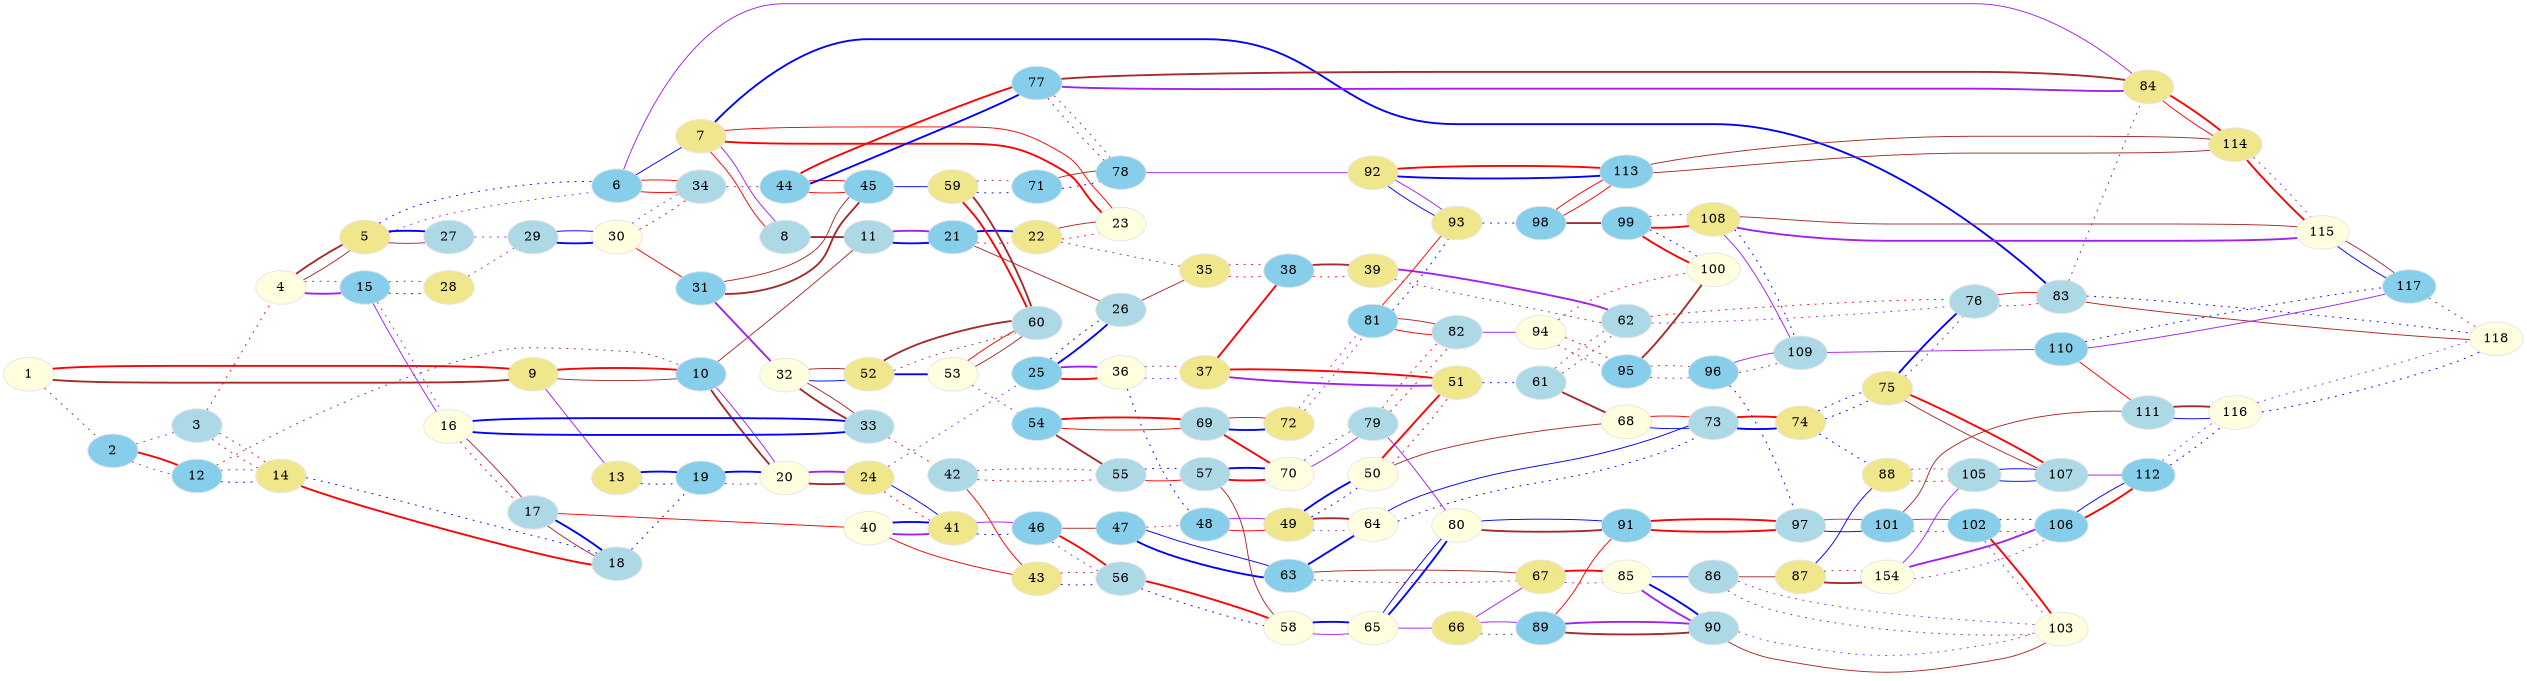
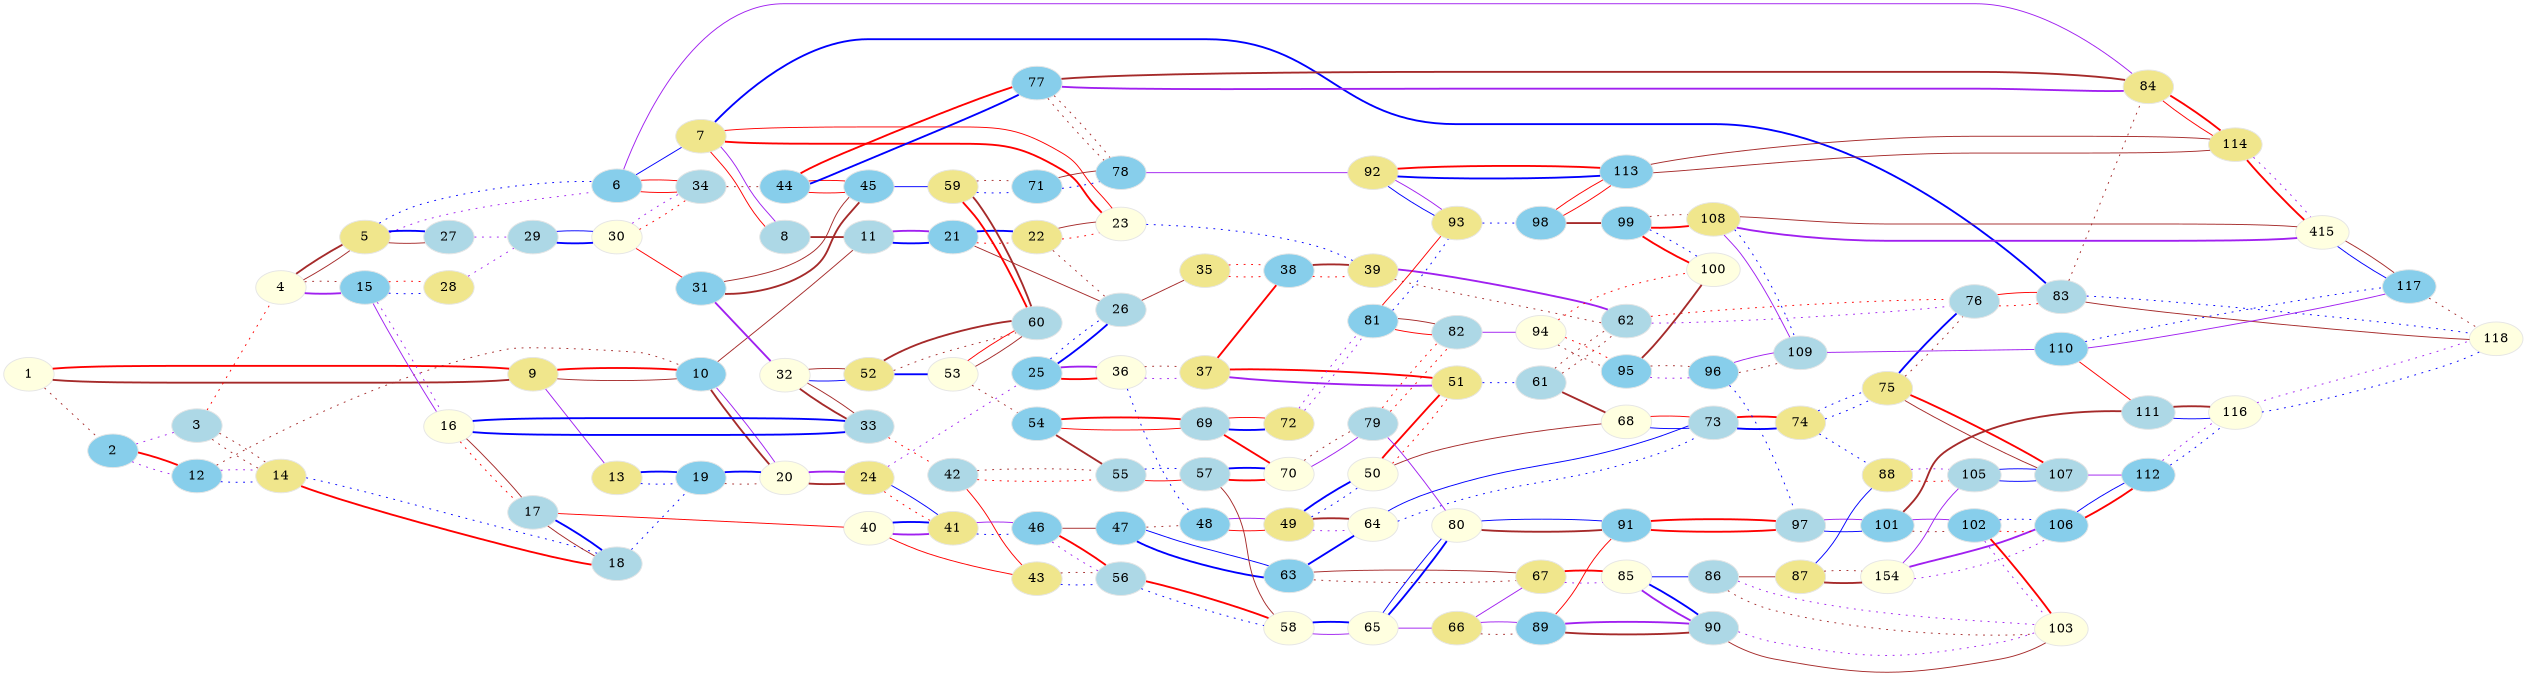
  graph {
    rankdir=LR
    node [color=gray90 fillcolor=skyblue style=filled]
    edge [color=brown style=dotted]
    1 [fillcolor=lightyellow]
    2
    9 [fillcolor=khaki]
    3 [fillcolor=lightblue]
    12
    10
    13 [fillcolor=khaki]
    4 [fillcolor=lightyellow]
    14 [fillcolor=khaki]
    5 [fillcolor=khaki]
    15
    18 [fillcolor=lightblue]
    6
    27 [fillcolor=lightblue]
    16 [fillcolor=lightyellow]
    28 [fillcolor=khaki]
    7 [fillcolor=khaki]
    34 [fillcolor=lightblue]
    84 [fillcolor=khaki]
    29 [fillcolor=lightblue]
    8 [fillcolor=lightblue]
    23 [fillcolor=lightyellow]
    83 [fillcolor=lightblue]
    44
    114 [fillcolor=khaki]
    11 [fillcolor=lightblue]
    39 [fillcolor=khaki]
    118 [fillcolor=lightyellow]
    21
    20 [fillcolor=lightyellow]
    19
    24 [fillcolor=khaki]
    22 [fillcolor=khaki]
    26 [fillcolor=lightblue]
    17 [fillcolor=lightblue]
    33 [fillcolor=lightblue]
    40 [fillcolor=lightyellow]
    42 [fillcolor=lightblue]
    41 [fillcolor=khaki]
    43 [fillcolor=khaki]
    25
    35 [fillcolor=khaki]
    38
    62 [fillcolor=lightblue]
    36 [fillcolor=lightyellow]
    46
    37 [fillcolor=khaki]
    48
    30 [fillcolor=lightyellow]
    31
    32 [fillcolor=lightyellow]
    45
    52 [fillcolor=khaki]
    59 [fillcolor=khaki]
    53 [fillcolor=lightyellow]
    60 [fillcolor=lightblue]
    55 [fillcolor=lightblue]
    77
    51 [fillcolor=khaki]
    49 [fillcolor=khaki]
    61 [fillcolor=lightblue]
    76 [fillcolor=lightblue]
    56 [fillcolor=lightblue]
    47
    57 [fillcolor=lightblue]
    58 [fillcolor=lightyellow]
    78
    71
    63
    64 [fillcolor=lightyellow]
    67 [fillcolor=khaki]
    50 [fillcolor=lightyellow]
    68 [fillcolor=lightyellow]
    73 [fillcolor=lightblue]
    54
    69 [fillcolor=lightblue]
    70 [fillcolor=lightyellow]
    72 [fillcolor=khaki]
    65 [fillcolor=lightyellow]
    79 [fillcolor=lightblue]
    66 [fillcolor=khaki]
    80 [fillcolor=lightyellow]
    85 [fillcolor=lightyellow]
    74 [fillcolor=khaki]
    89
    91
    90 [fillcolor=lightblue]
    86 [fillcolor=lightblue]
    81
    82 [fillcolor=lightblue]
    92 [fillcolor=khaki]
    93 [fillcolor=khaki]
    75 [fillcolor=khaki]
    88 [fillcolor=khaki]
    107 [fillcolor=lightblue]
    105 [fillcolor=lightblue]
    112
    113
    94 [fillcolor=lightyellow]
    97 [fillcolor=lightblue]
    98
    95
    100 [fillcolor=lightyellow]
-   115 [fillcolor=lightyellow]
+   115 [fillcolor=lightyellow label=415]
    87 [fillcolor=khaki]
    103 [fillcolor=lightyellow]
    n107 [fillcolor=lightyellow label=154]
    106
    101
    99
    96
    109 [fillcolor=lightblue]
    110
    102
    111 [fillcolor=lightblue]
    108 [fillcolor=khaki]
    116 [fillcolor=lightyellow]
    117
    1 -- 2
    1 -- 9 [style=bold]
    1 -- 9 [color=red style=bold]
    2 -- 3 [color=purple]
    2 -- 12 [color=purple]
    2 -- 12 [color=red style=bold]
    9 -- 10 [style=solid]
    9 -- 10 [color=red style=bold]
    9 -- 13 [color=purple style=solid]
    3 -- 4 [color=red]
    3 -- 14
    3 -- 14
    12 -- 10
    12 -- 14 [color=blue]
    12 -- 14 [color=purple]
    10 -- 11 [style=solid]
    10 -- 20 [style=bold]
    10 -- 20 [color=purple style=solid]
    13 -- 19 [color=blue]
    13 -- 19 [color=blue style=bold]
    4 -- 5 [style=solid]
    4 -- 5 [style=bold]
    4 -- 15 [color=purple style=bold]
    4 -- 15
    14 -- 18 [color=red style=bold]
    14 -- 18 [color=blue]
    5 -- 6 [color=purple]
    5 -- 6 [color=blue]
    5 -- 27 [style=solid]
    5 -- 27 [color=blue style=bold]
    15 -- 16 [color=purple style=solid]
    15 -- 16 [color=purple]
    15 -- 28 [color=blue]
    15 -- 28 [color=red]
    18 -- 19 [color=blue]
    6 -- 7 [color=blue style=solid]
    6 -- 34 [color=red style=solid]
    6 -- 34 [color=red style=solid]
    6 -- 84 [color=purple style=solid]
    27 -- 29 [color=purple]
    16 -- 17 [color=red]
    16 -- 17 [style=solid]
    16 -- 33 [color=blue style=bold]
    16 -- 33 [color=blue style=bold]
    28 -- 29 [color=purple]
    7 -- 8 [color=red style=solid]
    7 -- 8 [color=purple style=solid]
    7 -- 23 [color=red style=bold]
    7 -- 23 [color=red style=solid]
    7 -- 83 [color=blue style=bold]
    34 -- 44
    84 -- 114 [color=red style=solid]
    84 -- 114 [color=red style=bold]
    29 -- 30 [color=blue style=bold]
    29 -- 30 [color=blue style=solid]
    8 -- 11 [style=bold]
+   23 -- 39 [color=blue]
    83 -- 84
    83 -- 118 [style=solid]
    83 -- 118 [color=blue]
    44 -- 45 [color=red style=solid]
    44 -- 45 [color=red style=solid]
    44 -- 77 [color=blue style=bold]
    44 -- 77 [color=red style=bold]
    114 -- 115 [color=red style=bold]
    114 -- 115 [color=purple]
    11 -- 21 [color=blue style=bold]
    11 -- 21 [color=purple style=bold]
    39 -- 62
    39 -- 62 [color=purple style=bold]
    21 -- 22 [color=red]
    21 -- 22 [color=blue style=bold]
    21 -- 26 [style=solid]
    20 -- 24 [style=bold]
    20 -- 24 [color=purple style=bold]
    19 -- 20
    19 -- 20 [color=blue style=bold]
    24 -- 41 [color=red]
    24 -- 41 [color=blue style=solid]
    24 -- 25 [color=purple]
    22 -- 23 [color=red]
    22 -- 23 [style=solid]
-   22 -- 35
+   22 -- 26
    26 -- 35 [style=solid]
    17 -- 18 [style=solid]
    17 -- 18 [color=blue style=bold]
    17 -- 40 [color=red style=solid]
    33 -- 42 [color=red]
    40 -- 41 [color=purple style=bold]
    40 -- 41 [color=blue style=bold]
    40 -- 43 [color=red style=solid]
    42 -- 43 [color=red style=solid]
    42 -- 55 [color=red]
    42 -- 55
    41 -- 46 [color=blue]
    41 -- 46 [color=purple style=solid]
    43 -- 56 [color=blue]
    43 -- 56
    25 -- 26 [color=blue style=bold]
    25 -- 26 [color=blue]
    25 -- 36 [color=red style=bold]
    25 -- 36 [color=purple style=bold]
    35 -- 38 [color=red]
    35 -- 38 [color=red]
    38 -- 39 [color=red]
    38 -- 39 [style=bold]
    62 -- 76 [color=purple]
    62 -- 76 [color=red]
    36 -- 37 [color=purple]
    36 -- 37
    36 -- 48 [color=blue]
    46 -- 56 [color=purple]
    46 -- 56 [color=red style=bold]
    46 -- 47 [style=solid]
    37 -- 38 [color=red style=bold]
    37 -- 51 [color=purple style=bold]
    37 -- 51 [color=red style=bold]
    48 -- 49 [color=red style=solid]
    48 -- 49 [color=purple style=solid]
    30 -- 34 [color=red]
    30 -- 34 [color=purple]
    30 -- 31 [color=red style=solid]
    31 -- 32 [color=purple style=bold]
    31 -- 45 [style=bold]
    31 -- 45 [style=solid]
    32 -- 33 [style=bold]
    32 -- 33 [style=solid]
    32 -- 52 [color=blue style=solid]
    32 -- 52 [style=solid]
    45 -- 59 [color=blue style=solid]
    52 -- 53 [color=blue style=bold]
    52 -- 60
    52 -- 60 [style=bold]
    59 -- 60 [color=red style=bold]
    59 -- 60 [style=bold]
    59 -- 71 [color=blue]
    59 -- 71
    53 -- 60 [style=solid]
    53 -- 60 [color=red style=solid]
    53 -- 54
    55 -- 57 [color=red style=solid]
    55 -- 57 [color=blue]
    77 -- 84 [color=purple style=bold]
    77 -- 84 [style=bold]
    77 -- 78
    77 -- 78
    51 -- 61 [color=blue]
    49 -- 64 [color=purple]
    49 -- 64 [style=bold]
    49 -- 50 [color=blue]
    49 -- 50 [color=blue style=bold]
    61 -- 62
    61 -- 62
    61 -- 68 [style=bold]
    76 -- 83 [color=red]
    76 -- 83 [color=red style=solid]
    56 -- 58 [color=blue]
    56 -- 58 [color=red style=bold]
    47 -- 48
    47 -- 63 [color=blue style=bold]
    47 -- 63 [color=blue style=solid]
    57 -- 58 [style=solid]
    57 -- 70 [color=red style=bold]
    57 -- 70 [color=blue style=bold]
    58 -- 65 [color=purple style=solid]
    58 -- 65 [color=blue style=bold]
    78 -- 92 [color=purple style=solid]
    71 -- 78 [color=blue]
    71 -- 78 [style=solid]
    63 -- 64 [color=blue style=bold]
    63 -- 67
    63 -- 67 [style=solid]
    64 -- 73 [color=blue]
    64 -- 73 [color=blue style=solid]
    67 -- 85 [color=purple]
    67 -- 85 [color=red style=bold]
    50 -- 51 [color=red]
    50 -- 51 [color=red style=bold]
    50 -- 68 [style=solid]
    68 -- 73 [color=blue style=solid]
    68 -- 73 [color=red style=solid]
    73 -- 74 [color=blue style=bold]
    73 -- 74 [color=red style=bold]
    54 -- 55 [style=bold]
    54 -- 69 [color=red style=solid]
    54 -- 69 [color=red style=bold]
    69 -- 70 [color=red style=bold]
    69 -- 72 [color=blue style=bold]
    69 -- 72 [color=red style=solid]
    70 -- 79 [color=purple style=solid]
    70 -- 79
    72 -- 81 [color=purple]
    72 -- 81 [color=purple]
    65 -- 66 [color=purple style=solid]
    65 -- 80 [color=blue style=bold]
    65 -- 80 [color=blue style=solid]
    79 -- 80 [color=purple style=solid]
    79 -- 82 [color=red]
    79 -- 82 [color=red]
    66 -- 67 [color=purple style=solid]
    66 -- 89
    66 -- 89 [color=purple style=solid]
    80 -- 91 [style=bold]
    80 -- 91 [color=blue style=solid]
    85 -- 90 [color=purple style=bold]
    85 -- 90 [color=blue style=bold]
    85 -- 86 [color=blue style=solid]
    74 -- 75 [color=blue]
    74 -- 75 [color=blue]
    74 -- 88 [color=blue]
    89 -- 91 [color=red style=solid]
    89 -- 90 [style=bold]
    89 -- 90 [color=purple style=bold]
    91 -- 97 [color=red style=bold]
    91 -- 97 [color=red style=bold]
    90 -- 103 [style=solid]
    90 -- 103 [color=purple]
    86 -- 87 [style=solid]
    86 -- 103
    86 -- 103 [color=purple]
    81 -- 82 [color=red style=solid]
    81 -- 82 [style=solid]
    81 -- 93 [color=blue]
    81 -- 93 [color=red style=solid]
    82 -- 94 [color=purple style=solid]
    92 -- 93 [color=blue style=solid]
    92 -- 93 [color=purple style=solid]
    92 -- 113 [color=blue style=bold]
    92 -- 113 [color=red style=bold]
    93 -- 98 [color=blue]
    75 -- 76
    75 -- 76 [color=blue style=bold]
    75 -- 107 [style=solid]
    75 -- 107 [color=red style=bold]
    88 -- 105 [color=red]
    88 -- 105 [color=purple]
    107 -- 112 [color=purple style=solid]
    105 -- 107 [color=blue style=solid]
    105 -- 107 [color=blue style=solid]
    112 -- 116 [color=blue]
    112 -- 116 [color=purple]
    113 -- 114 [style=solid]
    113 -- 114 [style=solid]
    94 -- 95
    94 -- 95 [color=red]
    94 -- 100 [color=red]
    97 -- 101 [color=blue style=solid]
    97 -- 101 [color=purple style=solid]
    98 -- 113 [color=red style=solid]
    98 -- 113 [color=red style=solid]
    98 -- 99 [style=bold]
    95 -- 100 [style=bold]
    95 -- 96 [color=purple]
    95 -- 96
    115 -- 117 [color=blue style=solid]
    115 -- 117 [style=solid]
    87 -- 88 [color=blue style=solid]
    87 -- n107 [style=bold]
    87 -- n107
    n107 -- 105 [color=purple style=solid]
    n107 -- 106 [color=purple]
    n107 -- 106 [color=purple style=bold]
    106 -- 112 [color=red style=bold]
    106 -- 112 [color=blue style=solid]
    101 -- 102
    101 -- 102 [color=purple style=solid]
-   101 -- 111 [style=solid]
+   101 -- 111 [style=bold]
    99 -- 100 [color=red style=bold]
    99 -- 100 [color=blue]
    99 -- 108 [color=red style=bold]
    99 -- 108
    96 -- 97 [color=blue]
    96 -- 109
    96 -- 109 [color=purple style=solid]
    109 -- 110 [color=purple style=solid]
    110 -- 111 [color=red style=solid]
    110 -- 117 [color=purple style=solid]
    110 -- 117 [color=blue]
    102 -- 103 [color=purple]
    102 -- 103 [color=red style=bold]
    102 -- 106 [color=red]
    102 -- 106 [color=blue]
    111 -- 116 [color=blue style=solid]
    111 -- 116 [style=bold]
    108 -- 115 [color=purple style=bold]
    108 -- 115 [style=solid]
    108 -- 109 [color=purple style=solid]
    108 -- 109 [color=blue]
    116 -- 118 [color=blue]
    116 -- 118 [color=purple]
    117 -- 118
  }
